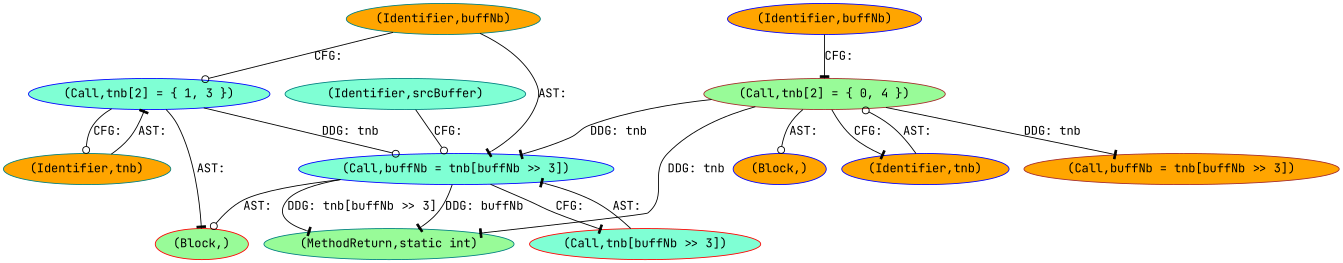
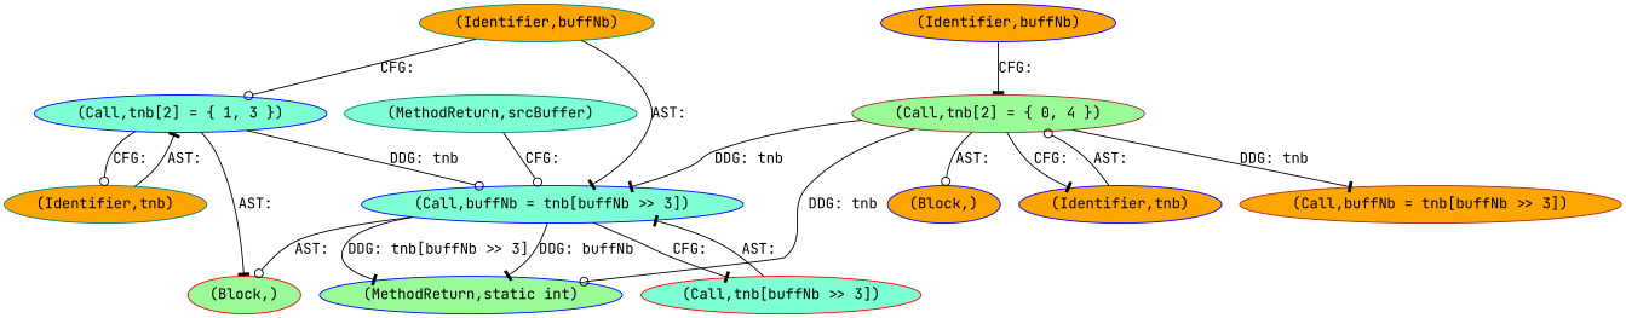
  digraph {
    fontname="JetBrains Mono"
    node [color=blue fillcolor=orange fontname="JetBrains Mono" style=filled]
    edge [arrowhead=tee fontname="JetBrains Mono"]
    n1 [fillcolor=aquamarine label="(Call,buffNb = tnb[buffNb >> 3])"]
    n2 [color=red fillcolor=palegreen label="(Block,)"]
    n3 [color=red fillcolor=aquamarine label="(Call,tnb[buffNb >> 3])"]
-   n4 [color=teal fillcolor=palegreen label="(MethodReturn,static int)"]
+   n4 [fillcolor=palegreen label="(MethodReturn,static int)"]
    n5 [fillcolor=aquamarine label="(Call,tnb[2] = { 1, 3 })"]
    n6 [color=teal label="(Identifier,tnb)"]
    n7 [color=brown fillcolor=palegreen label="(Call,tnb[2] = { 0, 4 })"]
    n8 [label="(Block,)"]
    n9 [label="(Identifier,tnb)"]
    n10 [color=brown label="(Call,buffNb = tnb[buffNb >> 3])"]
    n11 [label="(Identifier,buffNb)"]
    n12 [color=teal label="(Identifier,buffNb)"]
-   n13 [color=teal fillcolor=aquamarine label="(Identifier,srcBuffer)"]
+   n13 [color=teal fillcolor=aquamarine label="(MethodReturn,srcBuffer)"]
    n1 -> n2 [arrowhead=odot label="AST: "]
    n1 -> n3 [label="CFG: "]
    n1 -> n4 [label="DDG: tnb[buffNb >> 3]"]
    n1 -> n4 [label="DDG: buffNb"]
    n3 -> n1 [label="AST: "]
    n5 -> n1 [arrowhead=odot label="DDG: tnb"]
    n5 -> n2 [label="AST: "]
    n5 -> n6 [arrowhead=odot label="CFG: "]
    n6 -> n5 [label="AST: "]
    n7 -> n1 [label="DDG: tnb"]
-   n7 -> n4 [label="DDG: tnb"]
+   n7 -> n4 [arrowhead=odot label="DDG: tnb"]
    n7 -> n8 [arrowhead=odot label="AST: "]
    n7 -> n9 [label="CFG: "]
    n7 -> n10 [label="DDG: tnb"]
    n9 -> n7 [arrowhead=odot label="AST: "]
    n11 -> n7 [label="CFG: "]
    n12 -> n1 [label="AST: "]
    n12 -> n5 [arrowhead=odot label="CFG: "]
    n13 -> n1 [arrowhead=odot label="CFG: "]
  }
